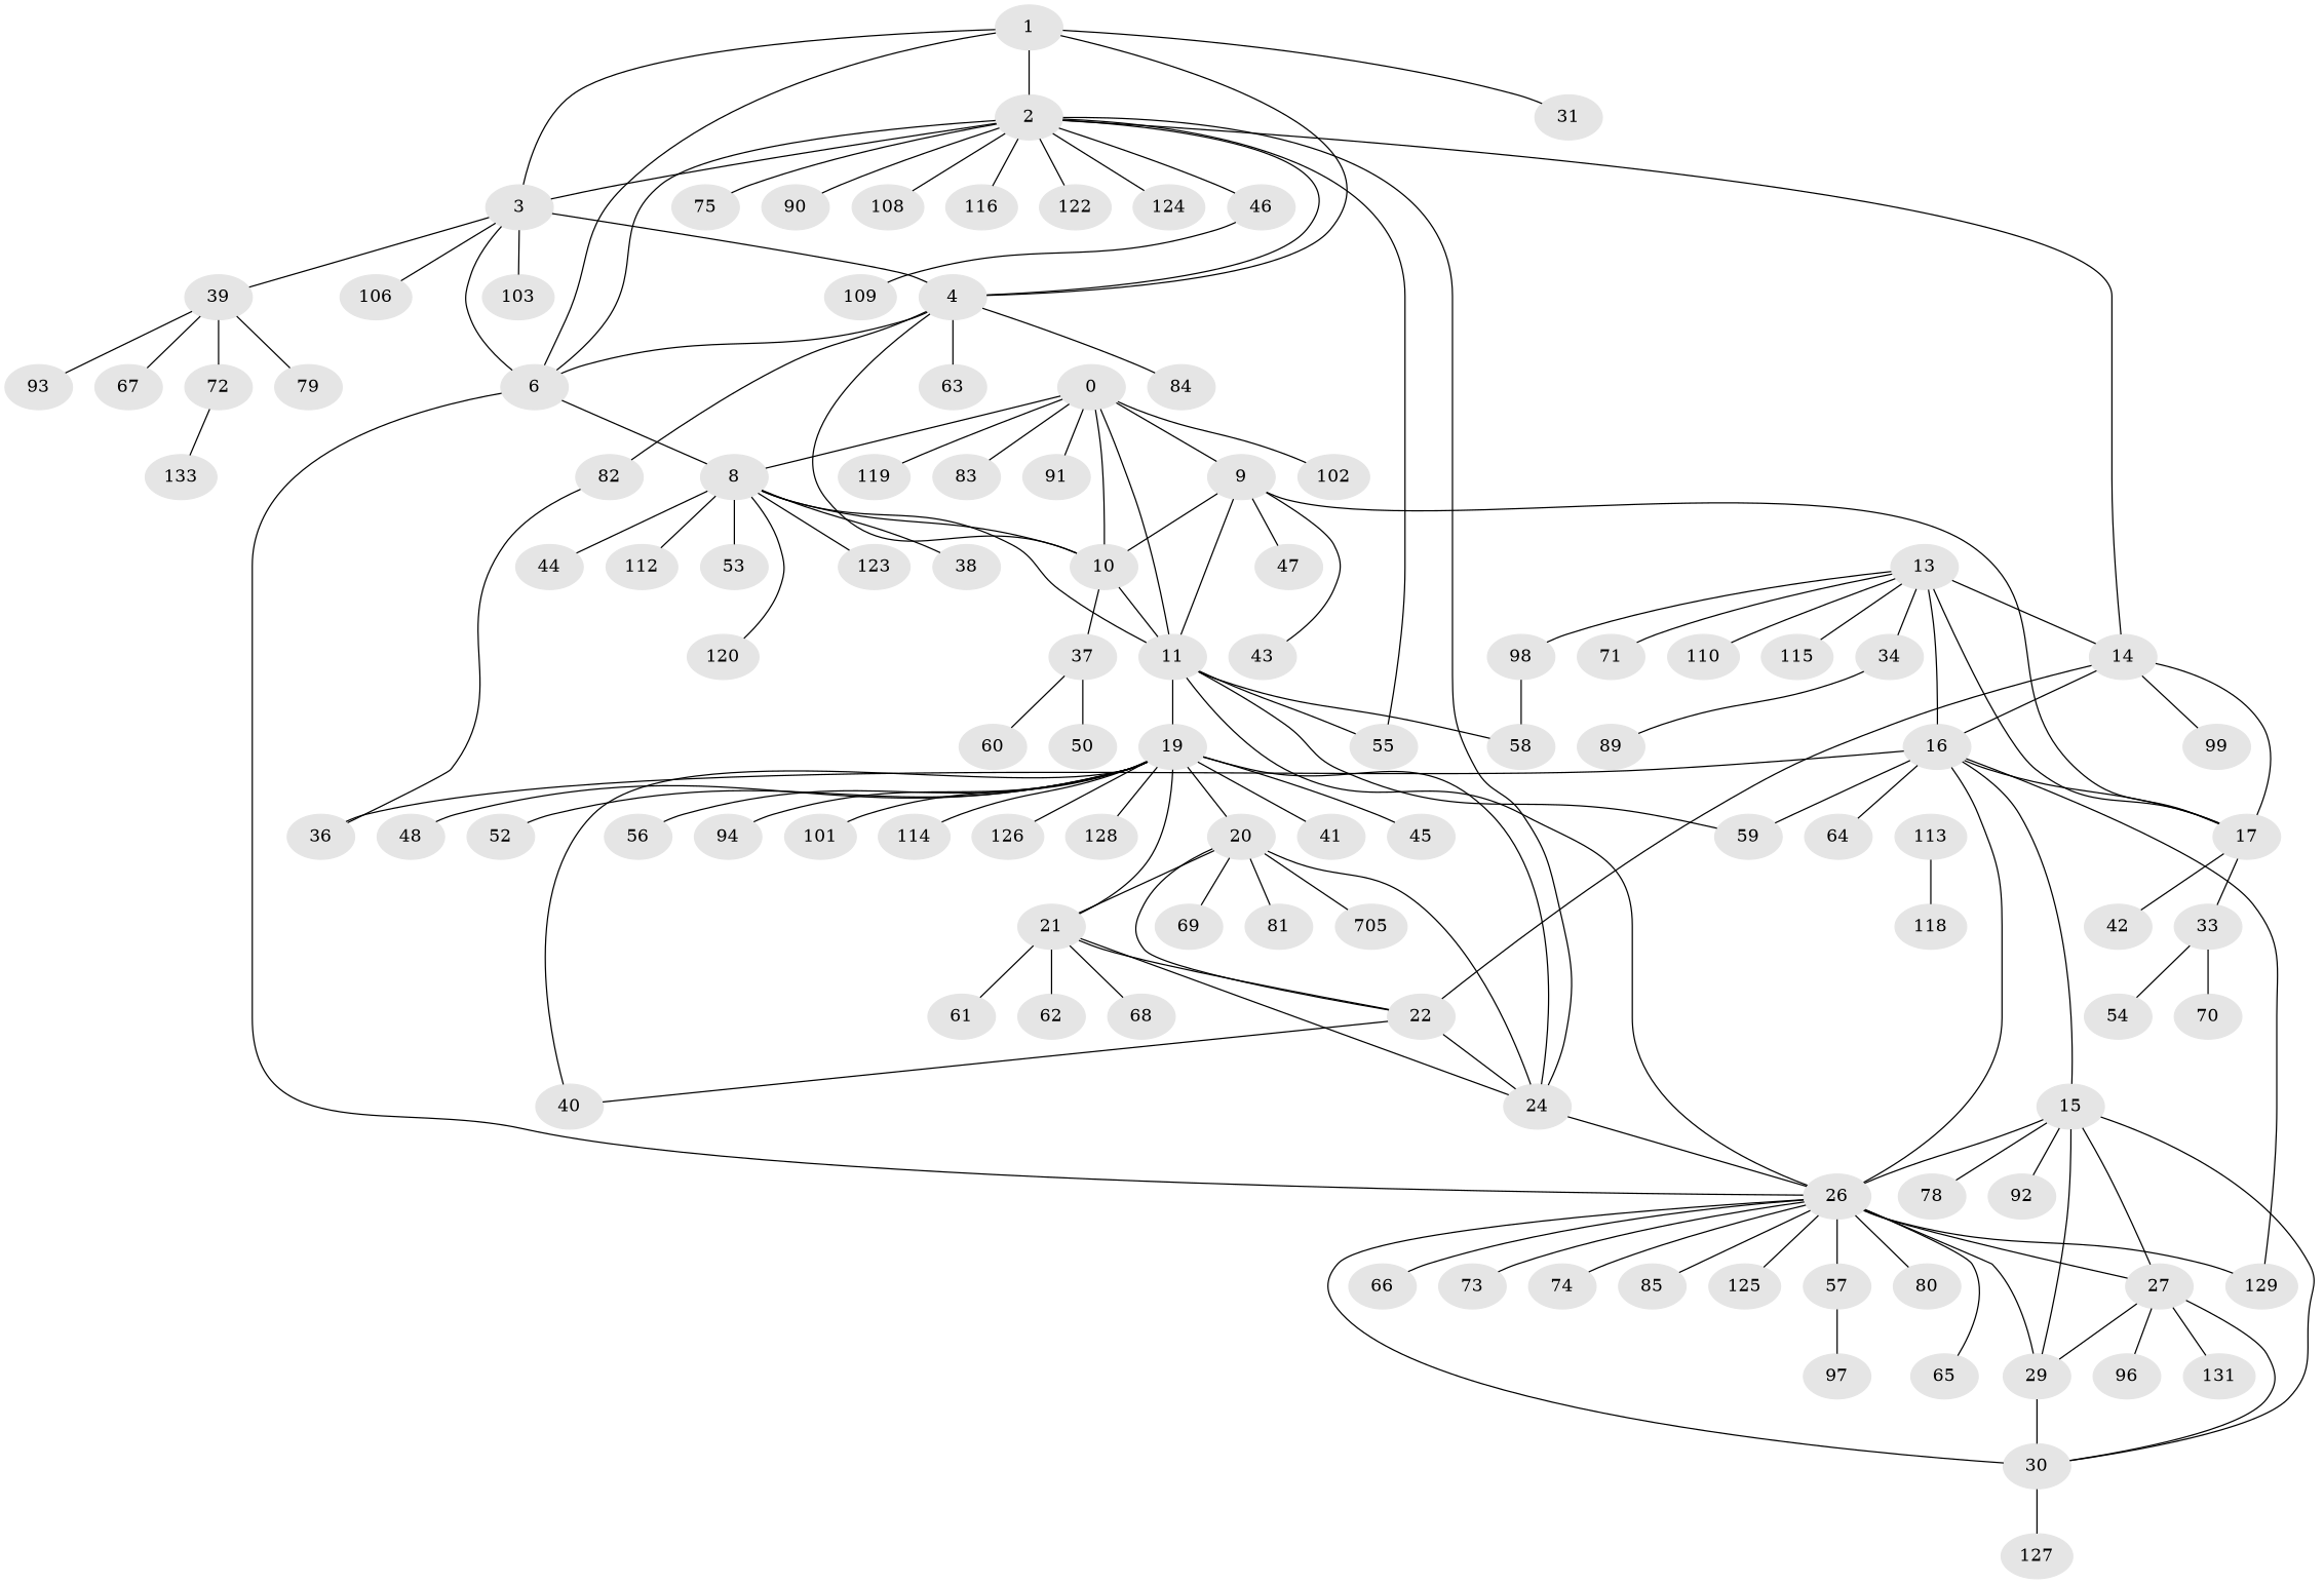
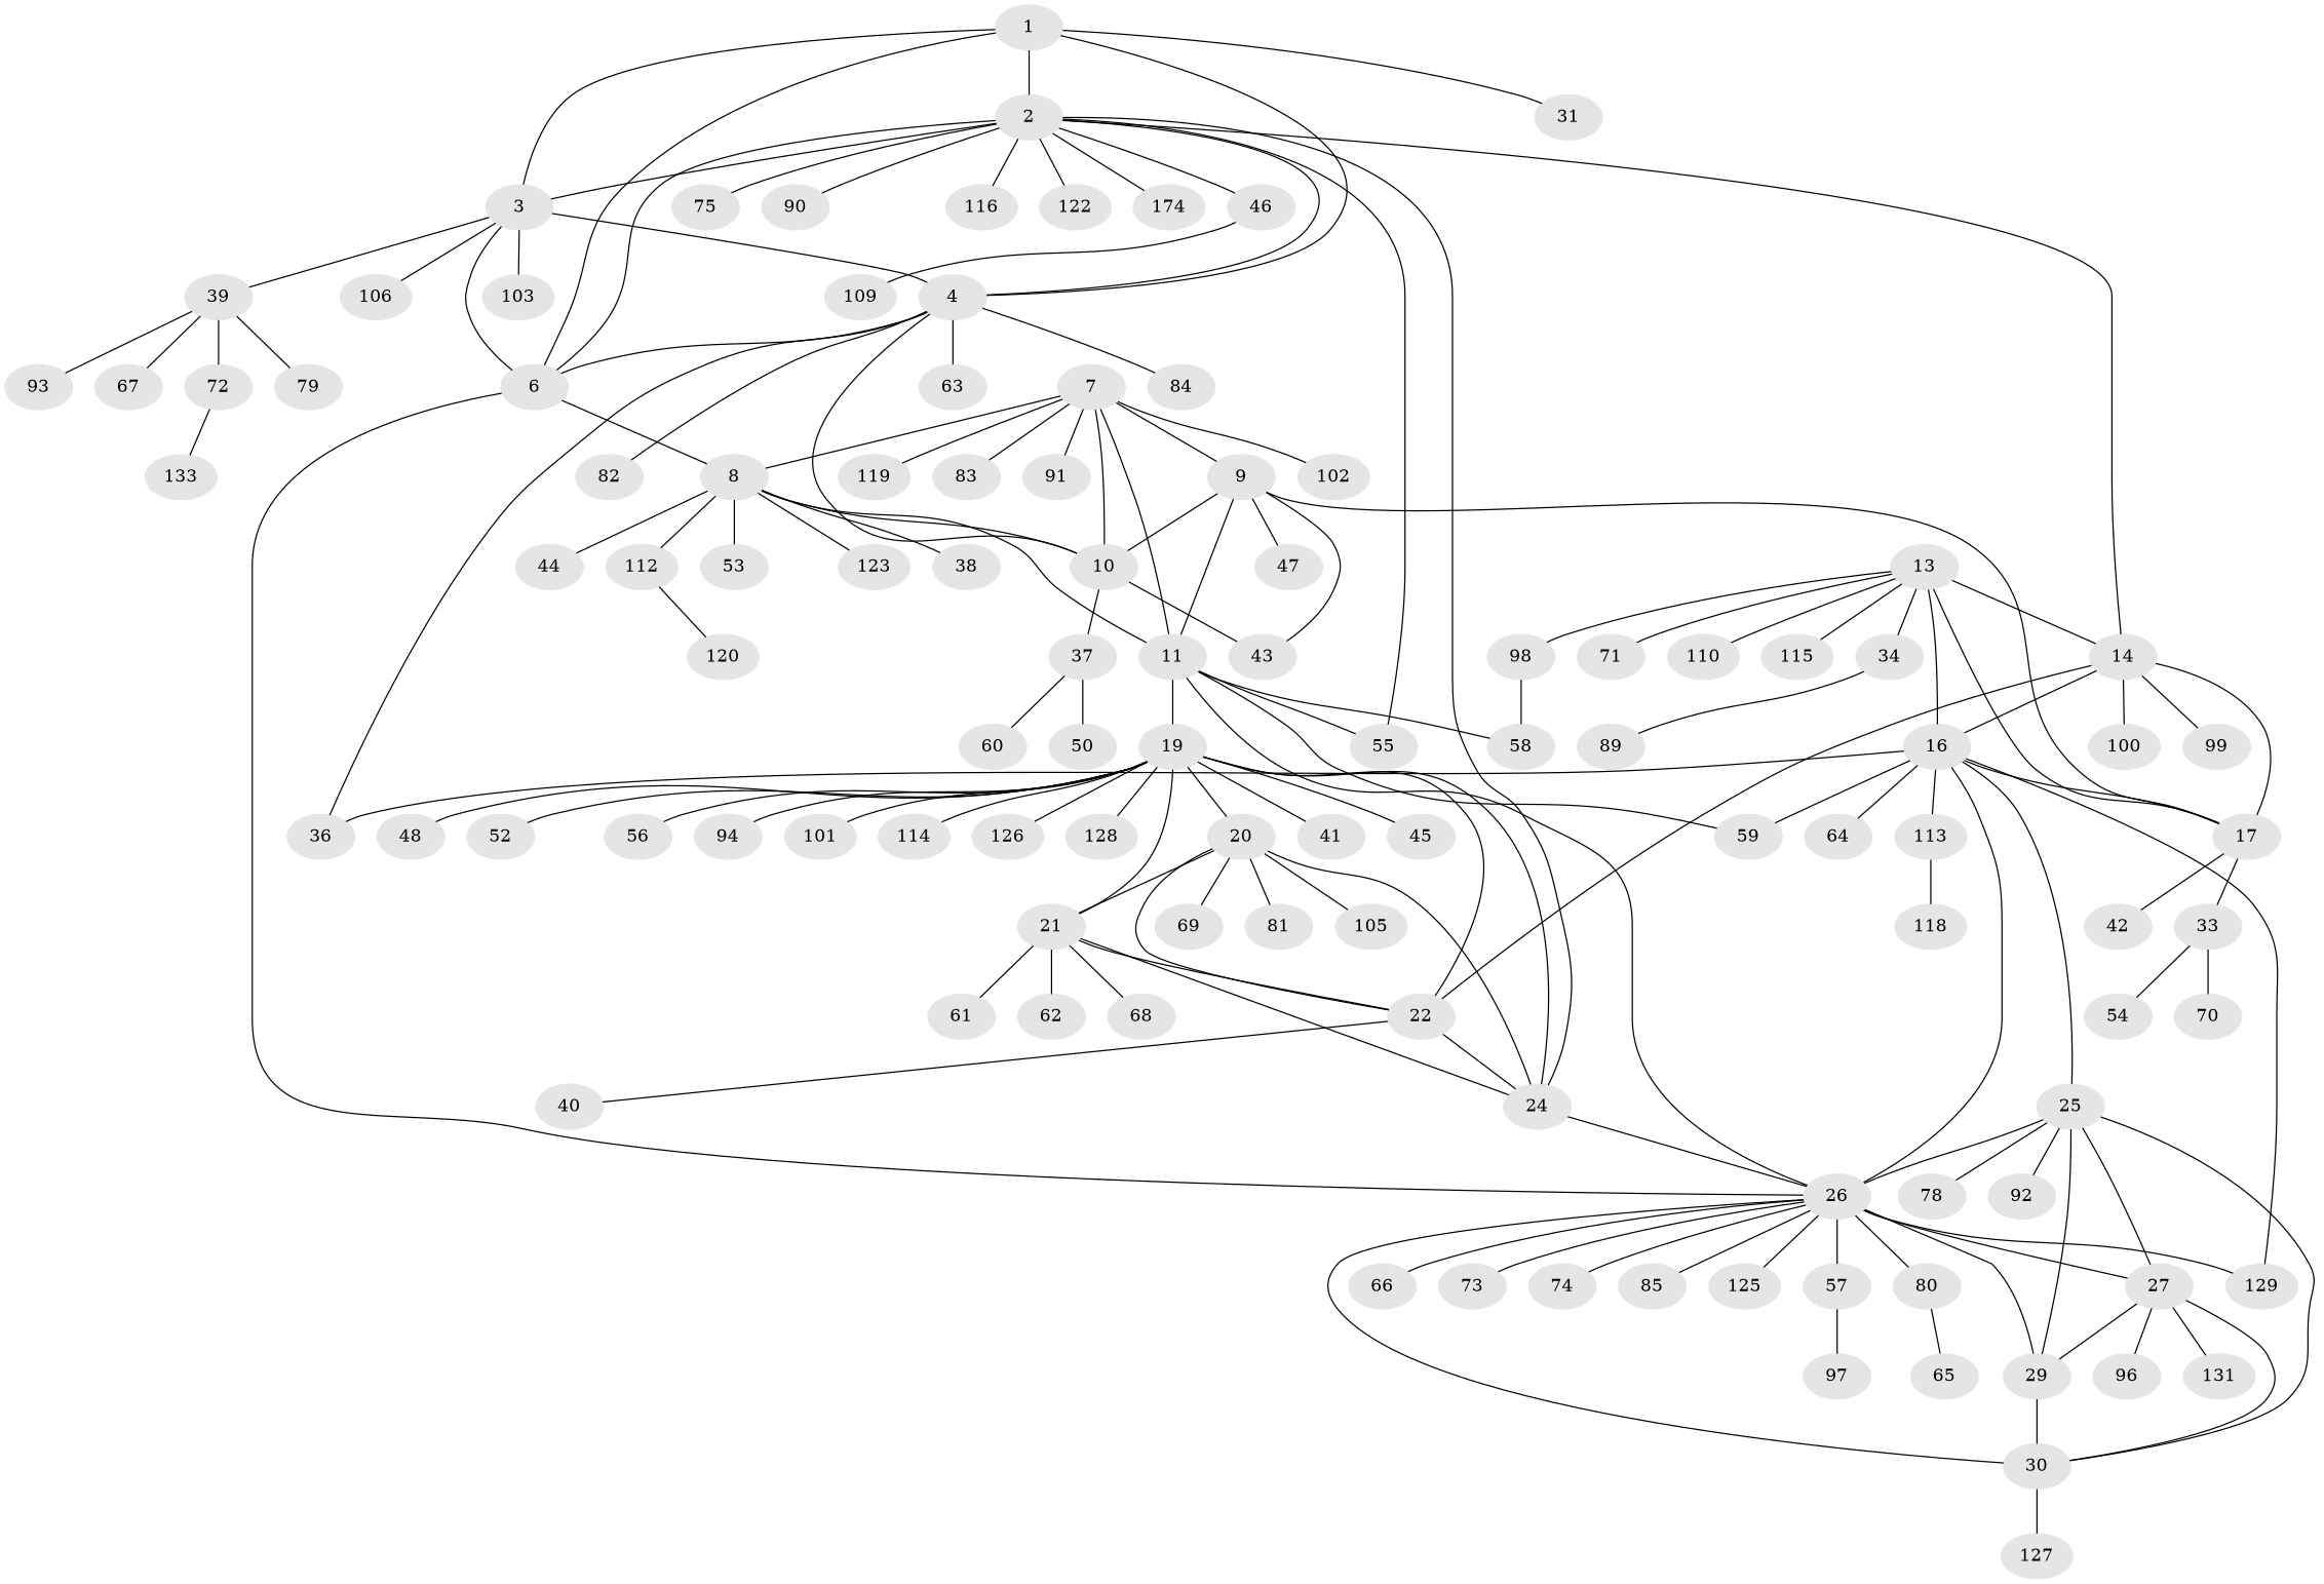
  graph {
    node [color=gray90 style=filled]
    1 [super="+117"]
    2 [super="+5"]
    3 [super="+32"]
    4 [super="+87"]
    6 [super="+76"]
    31
    14 [super="+15"]
    24 [super="+134"]
    46
    55
    75
    90
-   108
    116
    122
-   124
+   124 [label=174]
    39 [super="+121"]
    103 [super="+107"]
    106
    10
    36
    63
    82
    n24 [label=84]
    8 [super="+35"]
    26 [super="+28"]
    17 [super="+18"]
    16 [super="+84"]
    22
    99
+   100
    109
    67
    72
    79
    93
    11 [super="+12"]
    37
    38
    44
    53
    112
    120
    123
    129
    27
    29
    30
    57 [super="+89"]
    65
    66
    73
    74
    80
    85
    125
-   7 [super="+95" label=0]
+   7 [super="+95"]
    9 [super="+130"]
    83
    91
    102
    119
    43
    47
    19 [super="+23"]
    58
    59
    33
    42
    50
    60
    20 [super="+104"]
    21 [super="+111"]
    41
    45 [super="+77"]
    48
    52
    56
    94
    101
    114
    126
    128
    13 [super="+49"]
    34
    71
    98
    110
    115
-   25 [super="+51" label=15]
+   25 [super="+51"]
    64
    113 [super="+132"]
    n93 [label=89]
    40
    78
    92
    118
    54
    70
    69
    81
-   105 [label=705]
+   105
    61
    62
    68
    96
    131
    127
    97
    133
    1 -- 2 [weight=2]
    1 -- 3
    1 -- 4
    1 -- 6
    1 -- 31
    2 -- 3 [weight=2]
    2 -- 4 [weight=2]
    2 -- 6 [weight=2]
    2 -- 14
    2 -- 24
    2 -- 46
    2 -- 55
    2 -- 75
    2 -- 90
-   2 -- 108
    2 -- 116
    2 -- 122
    2 -- 124
    3 -- 4
    3 -- 6
    3 -- 39
    3 -- 103
    3 -- 106
    4 -- 6
    4 -- 10
-   82 -- 36
+   4 -- 36
    4 -- 63
    4 -- 82
    4 -- n24
    6 -- 8
    6 -- 26
    14 -- 17 [weight=4]
    14 -- 16 [weight=2]
    14 -- 22
    14 -- 99
+   14 -- 100
    24 -- 26
    46 -- 109
    39 -- 67
    39 -- 72
    39 -- 79
    39 -- 93
-   10 -- 11 [weight=2]
+   10 -- 43 [weight=2]
    10 -- 37
    8 -- 10
    8 -- 11 [weight=2]
    8 -- 38
    8 -- 44
    8 -- 53
    8 -- 112
-   8 -- 120
+   112 -- 120
    8 -- 123
    26 -- 129
    26 -- 27 [weight=2]
    26 -- 29 [weight=2]
    26 -- 30 [weight=2]
    26 -- 57
-   26 -- 65
+   80 -- 65
    26 -- 66
    26 -- 73
    26 -- 74
    26 -- 80
    26 -- 85
    26 -- 125
    17 -- 33
    17 -- 42
    16 -- 36
    16 -- 26
    16 -- 17 [weight=2]
    16 -- 129
    16 -- 59
    16 -- 25
    16 -- 64
+   16 -- 113
    22 -- 24
    22 -- 40
    72 -- 133
    11 -- 55
    11 -- 26
    11 -- 19
    11 -- 58
    11 -- 59
    37 -- 50
    37 -- 60
    27 -- 29
    27 -- 30
    27 -- 96
    27 -- 131
    29 -- 30
    30 -- 127
    57 -- 97
    7 -- 10
    7 -- 8
    7 -- 11 [weight=2]
    7 -- 9
    7 -- 83
    7 -- 91
    7 -- 102
    7 -- 119
    9 -- 10
    9 -- 17
    9 -- 11 [weight=2]
    9 -- 43
    9 -- 47
    19 -- 24 [weight=2]
-   19 -- 40 [weight=2]
+   19 -- 22 [weight=2]
    19 -- 20 [weight=2]
    19 -- 21 [weight=2]
    19 -- 41
    19 -- 45
    19 -- 48
    19 -- 52
    19 -- 56
    19 -- 94
    19 -- 101
    19 -- 114
    19 -- 126
    19 -- 128
    33 -- 54
    33 -- 70
    20 -- 24
    20 -- 22
    20 -- 21
    20 -- 69
    20 -- 81
    20 -- 105
    21 -- 24
    21 -- 22
    21 -- 61
    21 -- 62
    21 -- 68
    13 -- 14 [weight=2]
    13 -- 17 [weight=2]
    13 -- 16
    13 -- 34
    13 -- 71
    13 -- 98
    13 -- 110
    13 -- 115
    34 -- n93
    98 -- 58
    25 -- 26 [weight=2]
    25 -- 27
    25 -- 29
    25 -- 30
    25 -- 78
    25 -- 92
    113 -- 118
  }
